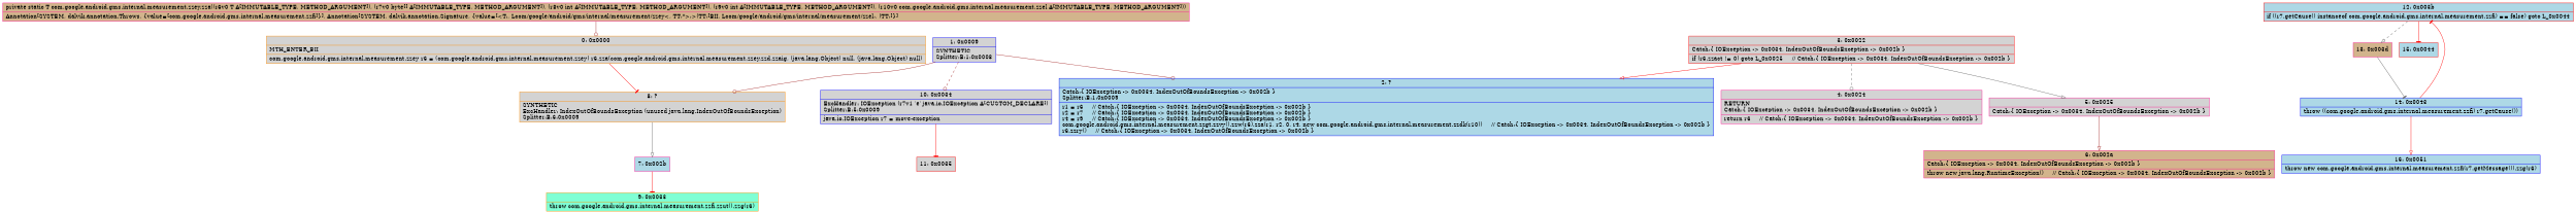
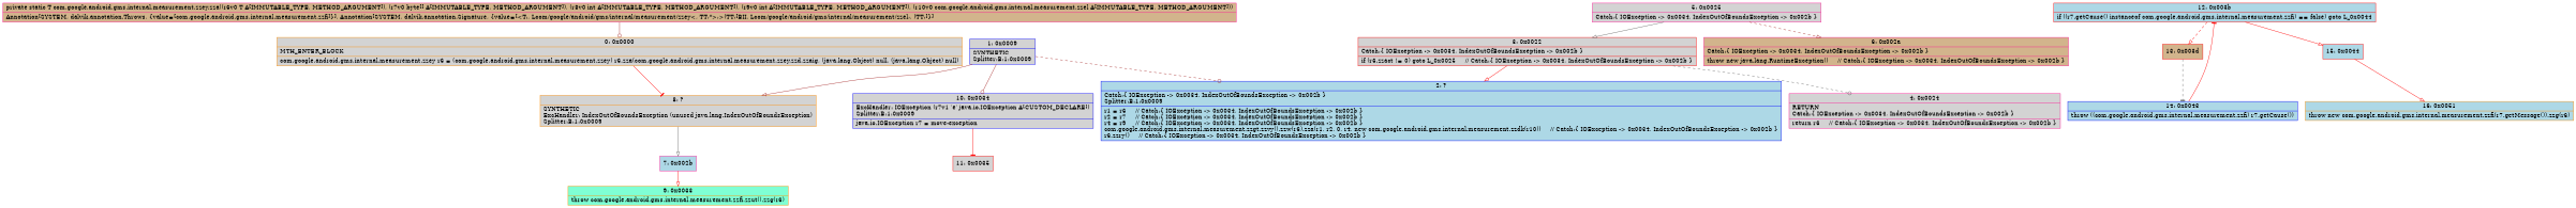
  digraph {
    node [color=blue fillcolor=lightgrey shape=record style=filled]
    edge [arrowhead=onormal color=red]
-   n1 [color=darkorange label="{0\:\ 0x0000|MTH_ENTER_BII\l|com.google.android.gms.internal.measurement.zzey r6 = (com.google.android.gms.internal.measurement.zzey) r6.zza(com.google.android.gms.internal.measurement.zzey.zzd.zzaig, (java.lang.Object) null, (java.lang.Object) null)\l}"]
-   n2 [color=darkorange label="{8\:\ ?|SYNTHETIC\lExcHandler: IndexOutOfBoundsException (unused java.lang.IndexOutOfBoundsException)\lSplitter:B:6:0x0009\l}"]
-   n3 [label="{1\:\ 0x0009|SYNTHETIC\lSplitter:B:1:0x0008\l}"]
+   n1 [color=darkorange label="{0\:\ 0x0000|MTH_ENTER_BLOCK\l|com.google.android.gms.internal.measurement.zzey r6 = (com.google.android.gms.internal.measurement.zzey) r6.zza(com.google.android.gms.internal.measurement.zzey.zzd.zzaig, (java.lang.Object) null, (java.lang.Object) null)\l}"]
+   n2 [color=darkorange label="{8\:\ ?|SYNTHETIC\lExcHandler: IndexOutOfBoundsException (unused java.lang.IndexOutOfBoundsException)\lSplitter:B:1:0x0009\l}"]
+   n3 [label="{1\:\ 0x0009|SYNTHETIC\lSplitter:B:1:0x0009\l}"]
    n4 [fillcolor=lightblue label="{2\:\ ?|Catch:\{ IOException \-\> 0x0034, IndexOutOfBoundsException \-\> 0x002b \}\lSplitter:B:1:0x0009\l|r1 = r6     \/\/ Catch:\{ IOException \-\> 0x0034, IndexOutOfBoundsException \-\> 0x002b \}\lr2 = r7     \/\/ Catch:\{ IOException \-\> 0x0034, IndexOutOfBoundsException \-\> 0x002b \}\lr4 = r9     \/\/ Catch:\{ IOException \-\> 0x0034, IndexOutOfBoundsException \-\> 0x002b \}\lcom.google.android.gms.internal.measurement.zzgt.zzvy().zzw(r6).zza(r1, r2, 0, r4, new com.google.android.gms.internal.measurement.zzdk(r10))     \/\/ Catch:\{ IOException \-\> 0x0034, IndexOutOfBoundsException \-\> 0x002b \}\lr6.zzry()     \/\/ Catch:\{ IOException \-\> 0x0034, IndexOutOfBoundsException \-\> 0x002b \}\l}"]
-   n5 [label="{10\:\ 0x0034|ExcHandler: IOException (r7v1 'e' java.io.IOException A[CUSTOM_DECLARE])\lSplitter:B:5:0x0009\l|java.io.IOException r7 = move\-exception\l}"]
+   n5 [label="{10\:\ 0x0034|ExcHandler: IOException (r7v1 'e' java.io.IOException A[CUSTOM_DECLARE])\lSplitter:B:1:0x0009\l|java.io.IOException r7 = move\-exception\l}"]
    n6 [color=deeppink fillcolor=lightblue label="{7\:\ 0x002b}"]
    n7 [color=red label="{11\:\ 0x0035}"]
    n8 [color=red label="{3\:\ 0x0022|Catch:\{ IOException \-\> 0x0034, IndexOutOfBoundsException \-\> 0x002b \}\l|if (r6.zzact != 0) goto L_0x0025     \/\/ Catch:\{ IOException \-\> 0x0034, IndexOutOfBoundsException \-\> 0x002b \}\l}"]
    n9 [color=deeppink label="{4\:\ 0x0024|RETURN\lCatch:\{ IOException \-\> 0x0034, IndexOutOfBoundsException \-\> 0x002b \}\l|return r6     \/\/ Catch:\{ IOException \-\> 0x0034, IndexOutOfBoundsException \-\> 0x002b \}\l}"]
    n10 [color=deeppink label="{5\:\ 0x0025|Catch:\{ IOException \-\> 0x0034, IndexOutOfBoundsException \-\> 0x002b \}\l}"]
    n11 [color=deeppink fillcolor=tan label="{6\:\ 0x002a|Catch:\{ IOException \-\> 0x0034, IndexOutOfBoundsException \-\> 0x002b \}\l|throw new java.lang.RuntimeException()     \/\/ Catch:\{ IOException \-\> 0x0034, IndexOutOfBoundsException \-\> 0x002b \}\l}"]
    n12 [color=darkorange fillcolor=aquamarine label="{9\:\ 0x0033|throw com.google.android.gms.internal.measurement.zzfi.zzut().zzg(r6)\l}"]
    n13 [color=red fillcolor=lightblue label="{12\:\ 0x003b|if ((r7.getCause() instanceof com.google.android.gms.internal.measurement.zzfi) == false) goto L_0x0044\l}"]
-   n14 [color=deeppink fillcolor=tan label="{13\:\ 0x003d}"]
+   n14 [color=red fillcolor=tan label="{13\:\ 0x003d}"]
    n15 [color=red fillcolor=lightblue label="{15\:\ 0x0044}"]
    n16 [fillcolor=lightblue label="{14\:\ 0x0043|throw ((com.google.android.gms.internal.measurement.zzfi) r7.getCause())\l}"]
-   n17 [fillcolor=lightblue label="{16\:\ 0x0051|throw new com.google.android.gms.internal.measurement.zzfi(r7.getMessage()).zzg(r6)\l}"]
+   n17 [color=darkorange fillcolor=lightblue label="{16\:\ 0x0051|throw new com.google.android.gms.internal.measurement.zzfi(r7.getMessage()).zzg(r6)\l}"]
    n18 [color=deeppink fillcolor=tan label="{private static T com.google.android.gms.internal.measurement.zzey.zza((r6v0 T A[IMMUTABLE_TYPE, METHOD_ARGUMENT]), (r7v0 byte[] A[IMMUTABLE_TYPE, METHOD_ARGUMENT]), (r8v0 int A[IMMUTABLE_TYPE, METHOD_ARGUMENT]), (r9v0 int A[IMMUTABLE_TYPE, METHOD_ARGUMENT]), (r10v0 com.google.android.gms.internal.measurement.zzel A[IMMUTABLE_TYPE, METHOD_ARGUMENT]))  | Annotation[SYSTEM, dalvik.annotation.Throws, \{value=[com.google.android.gms.internal.measurement.zzfi]\}], Annotation[SYSTEM, dalvik.annotation.Signature, \{value=[\<T:, Lcom\/google\/android\/gms\/internal\/measurement\/zzey\<, TT;*\>;\>(TT;[BII, Lcom\/google\/android\/gms\/internal\/measurement\/zzel;, )TT;]\}]\l}"]
    n1 -> n2 [arrowhead=tee]
    n2 -> n6 [color=gray40]
-   n3 -> n2 [arrowhead=odot color=brown]
-   n3 -> n4 [arrowhead=odot color=brown]
-   n3 -> n5 [arrowhead=odot color=brown style=dashed]
+   n3 -> n2 [color=brown]
+   n3 -> n4 [arrowhead=odot color=brown style=dashed]
+   n3 -> n5 [arrowhead=odot color=brown]
    n5 -> n7 [arrowhead=tee]
-   n6 -> n12 [arrowhead=tee]
+   n6 -> n12
    n8 -> n4
    n8 -> n9 [arrowhead=odot color=gray40 style=dashed]
-   n8 -> n10 [color=gray40]
-   n10 -> n11 [color=brown]
-   n13 -> n14 [color=gray40 style=dashed]
-   n13 -> n15 [arrowhead=tee]
-   n14 -> n16 [arrowhead=tee color=gray40]
-   n16 -> n17
+   n10 -> n8 [color=gray40]
+   n10 -> n11 [color=brown style=dashed]
+   n13 -> n14 [style=dashed]
+   n13 -> n15
+   n14 -> n16 [arrowhead=tee color=gray40 style=dashed]
+   n15 -> n17
    n16 -> n13 [arrowhead=tee]
    n18 -> n1 [arrowhead=odot color=brown]
  }
